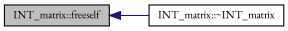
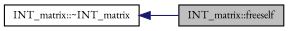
  digraph {
    rankdir=LR
    fontname="EB Garamond"
    node [color=black fontname="EB Garamond" fontsize=10 shape=record style=filled]
    n1 [fillcolor=grey75 fontcolor=black height=0.2 label="INT_matrix::freeself" width=0.4]
    n2 [fillcolor=white height=0.2 label="INT_matrix::~INT_matrix" width=0.4]
-   n1 -> n2 [color=midnightblue dir=back fontname="EB Garamond" fontsize=10 labelfontname=Helvetica labelfontsize=10 style=solid]
+   n2 -> n1 [color=midnightblue dir=back fontname="EB Garamond" fontsize=10 labelfontname=Helvetica labelfontsize=10 style=solid]
  }
